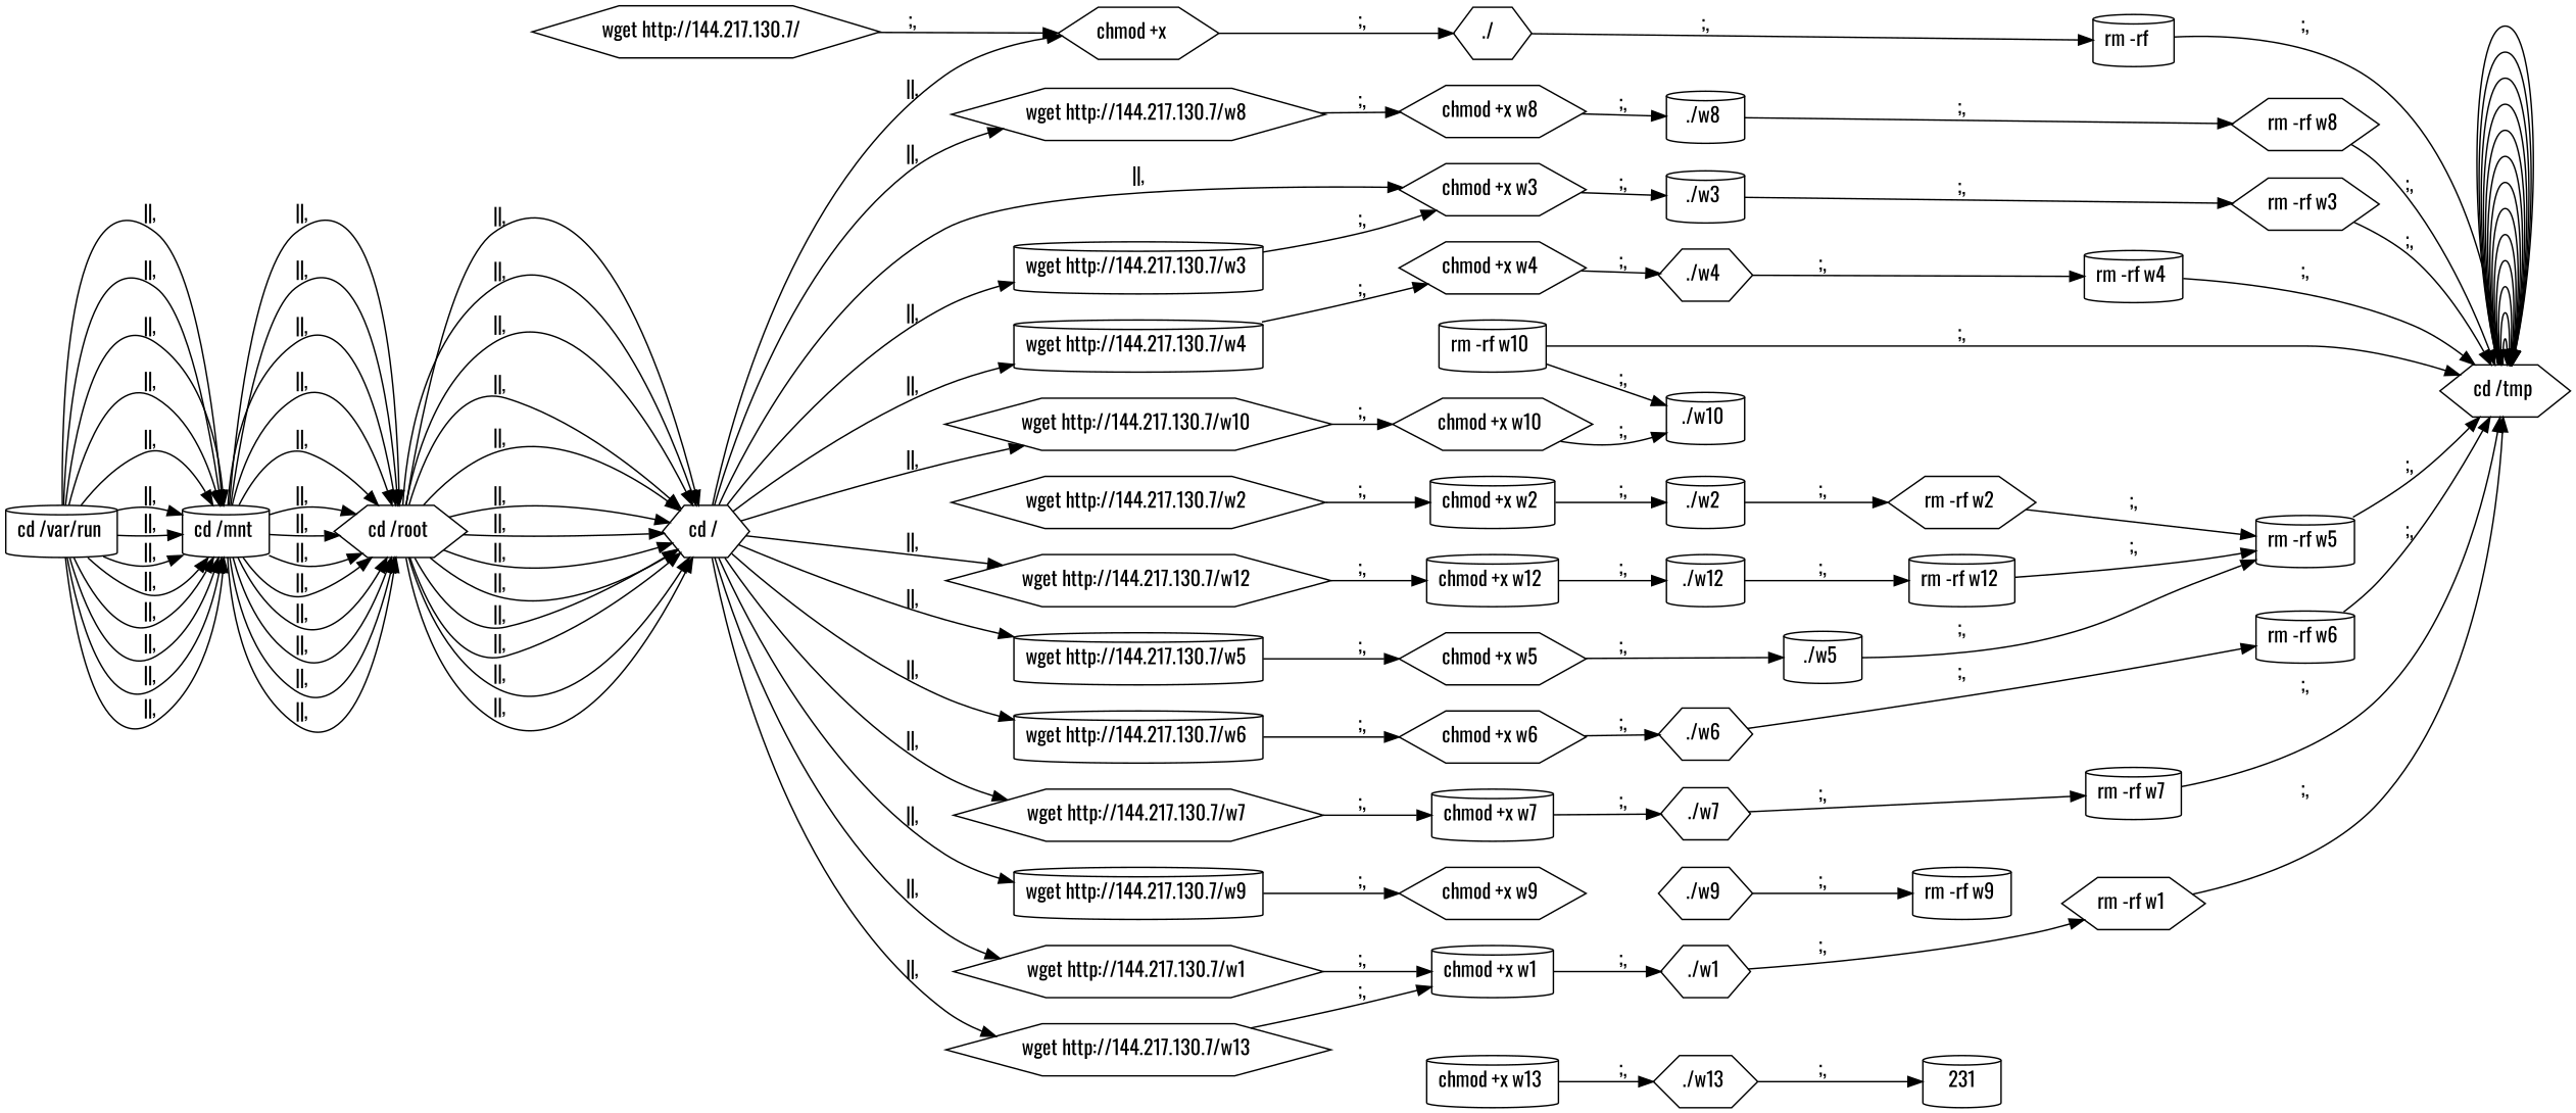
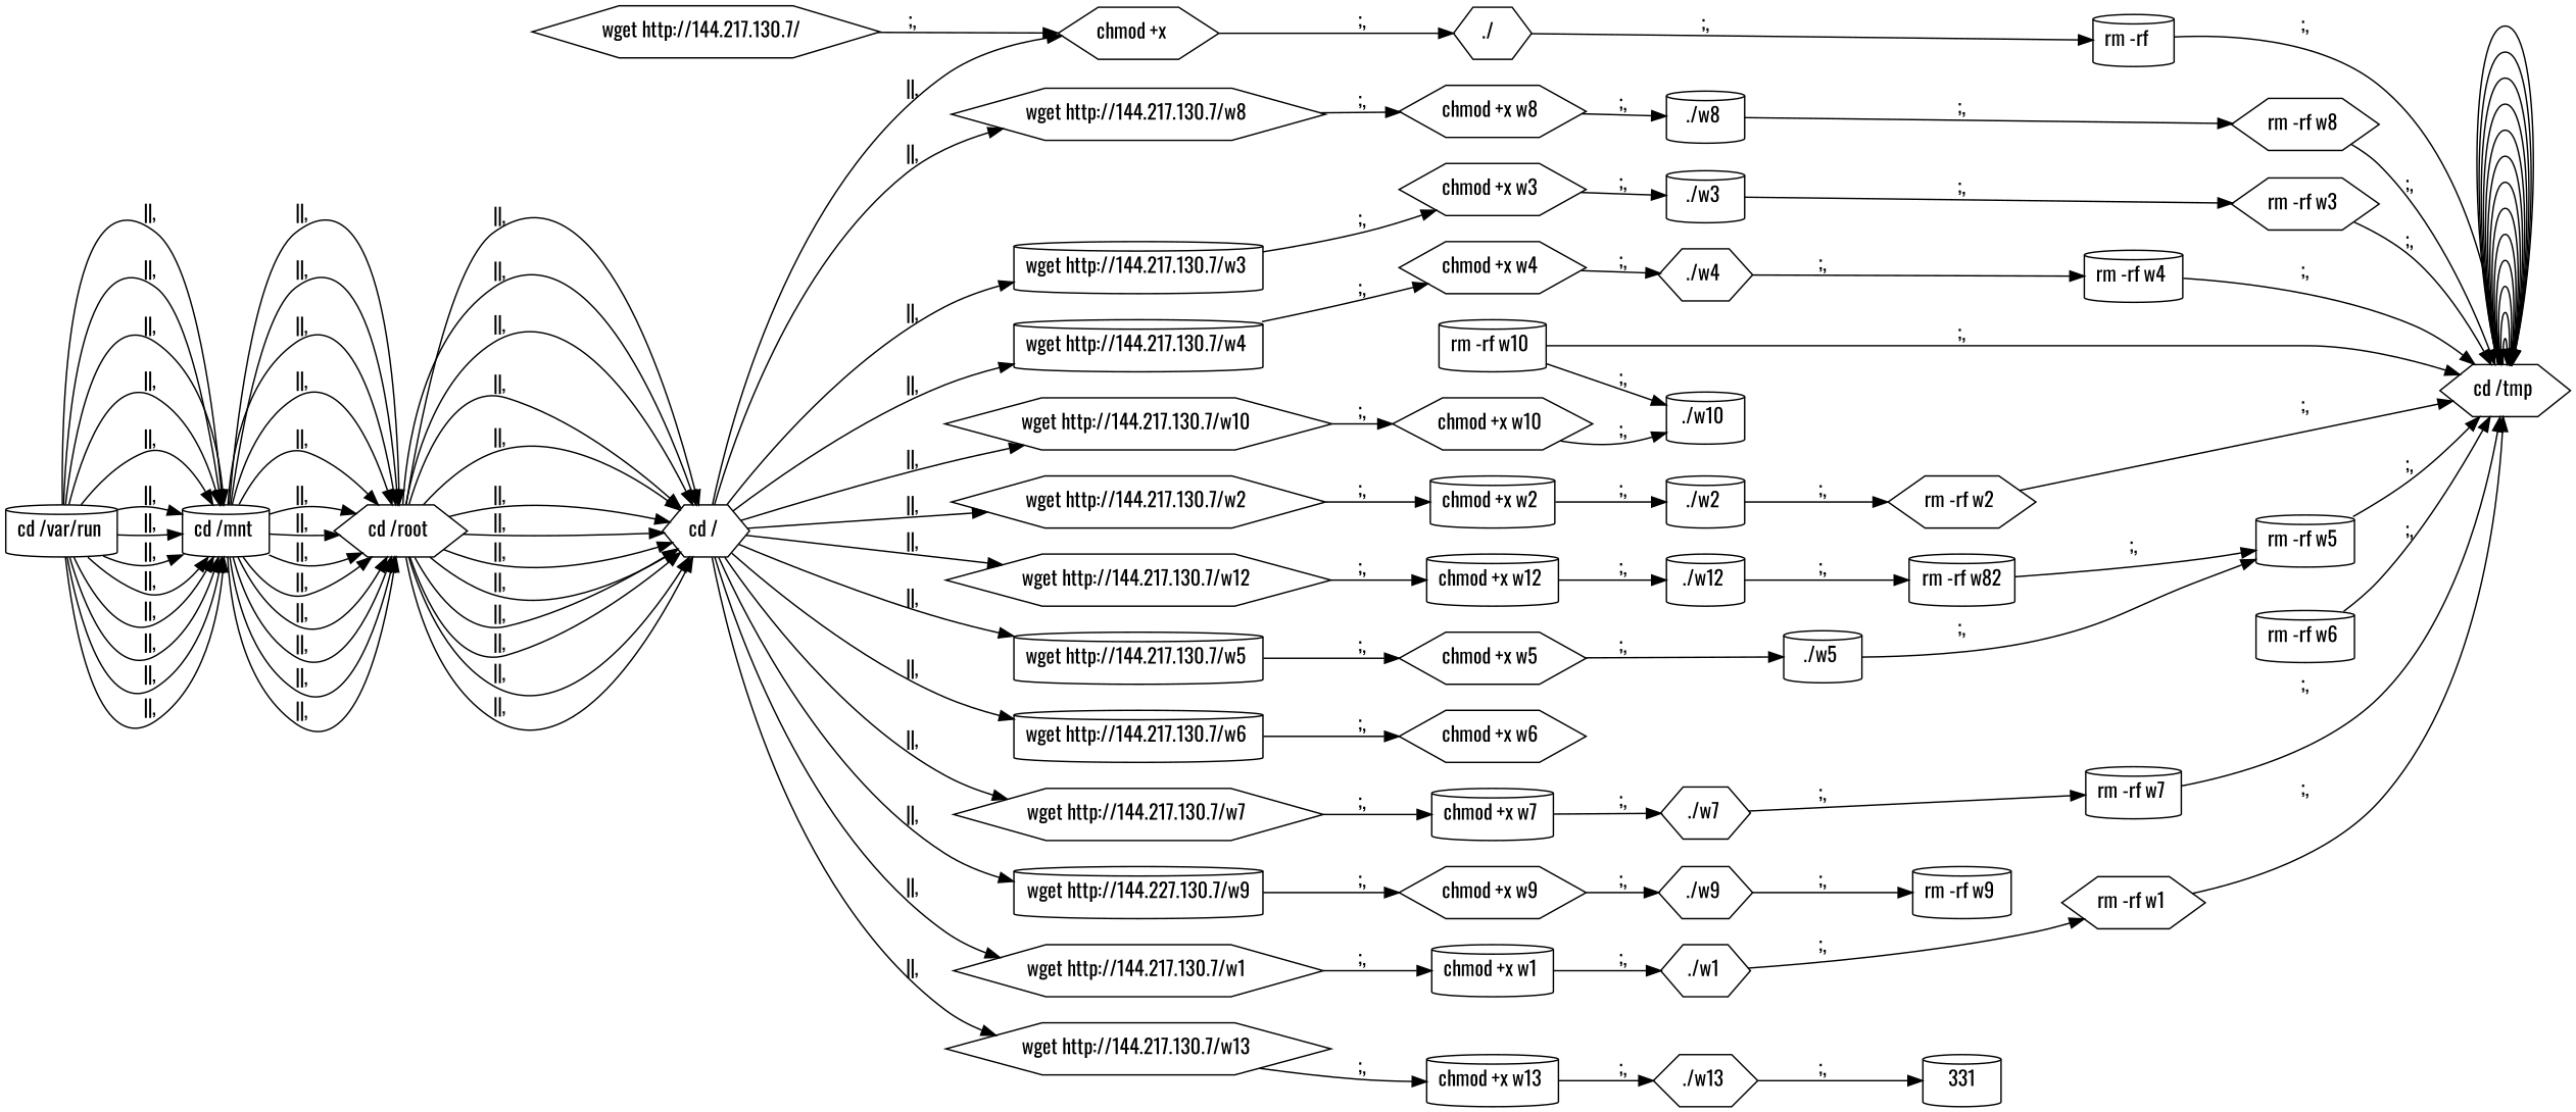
  digraph {
    fontname=Oswald
    rankdir=LR
    node [fontname=Oswald shape=hexagon]
    edge [fontname=Oswald]
    n1 [label="cd /tmp "]
    n2 [label="cd /var/run " shape=cylinder]
    n3 [label="cd /mnt " shape=cylinder]
    n4 [label="cd /root "]
    n5 [label="cd / "]
    n6 [label="wget http://144.217.130.7/w1 "]
    n7 [label="wget http://144.217.130.7/w2 "]
    n8 [label="wget http://144.217.130.7/w3 " shape=cylinder]
    n9 [label="wget http://144.217.130.7/w4 " shape=cylinder]
    n10 [label="wget http://144.217.130.7/w5 " shape=cylinder]
    n11 [label="wget http://144.217.130.7/w6 " shape=cylinder]
    n12 [label="wget http://144.217.130.7/w7 "]
    n13 [label="wget http://144.217.130.7/w8 "]
-   n14 [label="wget http://144.217.130.7/w9 " shape=cylinder]
+   n14 [label="wget http://144.227.130.7/w9" shape=cylinder]
    n15 [label="wget http://144.217.130.7/w10 "]
    n16 [label="wget http://144.217.130.7/w12 "]
    n17 [label="wget http://144.217.130.7/w13 "]
    n18 [label="chmod +x   "]
    n19 [label="chmod +x w1 " shape=cylinder]
    n20 [label="chmod +x w2 " shape=cylinder]
    n21 [label="chmod +x w3 "]
    n22 [label="chmod +x w4 "]
    n23 [label="chmod +x w5 "]
    n24 [label="chmod +x w6 "]
    n25 [label="chmod +x w7 " shape=cylinder]
    n26 [label="chmod +x w8 "]
    n27 [label="chmod +x w9 "]
    n28 [label="chmod +x w10 "]
    n29 [label="wget http://144.217.130.7/  "]
    n30 [label="chmod +x w12 " shape=cylinder]
    n31 [label="chmod +x w13 " shape=cylinder]
    n32 [label="./w1 "]
    n33 [label="rm -rf w1 "]
    n34 [label="./w2 " shape=cylinder]
    n35 [label="rm -rf w2 "]
    n36 [label="./w3 " shape=cylinder]
    n37 [label="rm -rf w3 "]
    n38 [label="./w4 "]
    n39 [label="rm -rf w4 " shape=cylinder]
    n40 [label="./w5 " shape=cylinder]
    n41 [label="rm -rf w5 " shape=cylinder]
-   n42 [label="./w6 "]
    n43 [label="rm -rf w6 " shape=cylinder]
    n44 [label="./w7 "]
    n45 [label="rm -rf w7 " shape=cylinder]
    n46 [label="./w8 " shape=cylinder]
    n47 [label="rm -rf w8 "]
    n48 [label="./w9 "]
    n49 [label="rm -rf w9 " shape=cylinder]
    n50 [label="./w10 " shape=cylinder]
    n51 [label="rm -rf w10 " shape=cylinder]
    n52 [label="./  "]
    n53 [label="rm -rf   " shape=cylinder]
    n54 [label="./w12 " shape=cylinder]
-   n55 [label="rm -rf w12 " shape=cylinder]
+   n55 [label="rm -rf w82" shape=cylinder]
    n56 [label="./w13 "]
-   231 [shape=cylinder]
+   231 [shape=cylinder label=331]
    n1 -> n1
    n1 -> n1
    n1 -> n1
    n1 -> n1
    n1 -> n1
    n1 -> n1
    n1 -> n1
    n1 -> n1
    n1 -> n1
    n1 -> n1
    n1 -> n1
    n1 -> n1
    n1 -> n1
    n2 -> n3 [label="||,"]
    n2 -> n3 [label="||,"]
    n2 -> n3 [label="||,"]
    n2 -> n3 [label="||,"]
    n2 -> n3 [label="||,"]
    n2 -> n3 [label="||,"]
    n2 -> n3 [label="||,"]
    n2 -> n3 [label="||,"]
    n2 -> n3 [label="||,"]
    n2 -> n3 [label="||,"]
    n2 -> n3 [label="||,"]
    n2 -> n3 [label="||,"]
    n2 -> n3 [label="||,"]
    n3 -> n4 [label="||,"]
    n3 -> n4 [label="||,"]
    n3 -> n4 [label="||,"]
    n3 -> n4 [label="||,"]
    n3 -> n4 [label="||,"]
    n3 -> n4 [label="||,"]
    n3 -> n4 [label="||,"]
    n3 -> n4 [label="||,"]
    n3 -> n4 [label="||,"]
    n3 -> n4 [label="||,"]
    n3 -> n4 [label="||,"]
    n3 -> n4 [label="||,"]
    n3 -> n4 [label="||,"]
    n4 -> n5 [label="||,"]
    n4 -> n5 [label="||,"]
    n4 -> n5 [label="||,"]
    n4 -> n5 [label="||,"]
    n4 -> n5 [label="||,"]
    n4 -> n5 [label="||,"]
    n4 -> n5 [label="||,"]
    n4 -> n5 [label="||,"]
    n4 -> n5 [label="||,"]
    n4 -> n5 [label="||,"]
    n4 -> n5 [label="||,"]
    n4 -> n5 [label="||,"]
    n4 -> n5 [label="||,"]
    n5 -> n6 [label="||,"]
-   n5 -> n21 [label="||,"]
+   n5 -> n7 [label="||,"]
    n5 -> n8 [label="||,"]
    n5 -> n9 [label="||,"]
    n5 -> n10 [label="||,"]
    n5 -> n11 [label="||,"]
    n5 -> n12 [label="||,"]
    n5 -> n13 [label="||,"]
    n5 -> n14 [label="||,"]
    n5 -> n15 [label="||,"]
    n5 -> n16 [label="||,"]
    n5 -> n17 [label="||,"]
    n5 -> n18 [label="||,"]
    n6 -> n19 [label=";,"]
    n7 -> n20 [label=";,"]
    n8 -> n21 [label=";,"]
    n9 -> n22 [label=";,"]
    n10 -> n23 [label=";,"]
    n11 -> n24 [label=";,"]
    n12 -> n25 [label=";,"]
    n13 -> n26 [label=";,"]
    n14 -> n27 [label=";,"]
    n15 -> n28 [label=";,"]
    n16 -> n30 [label=";,"]
-   n17 -> n19 [label=";,"]
+   n17 -> n31 [label=";,"]
    n18 -> n52 [label=";,"]
    n19 -> n32 [label=";,"]
    n20 -> n34 [label=";,"]
    n21 -> n36 [label=";,"]
    n22 -> n38 [label=";,"]
    n23 -> n40 [label=";,"]
-   n24 -> n42 [label=";,"]
    n25 -> n44 [label=";,"]
    n26 -> n46 [label=";,"]
+   n27 -> n48 [label=";,"]
    n28 -> n50 [label=";,"]
    n29 -> n18 [label=";,"]
    n30 -> n54 [label=";,"]
    n31 -> n56 [label=";,"]
    n32 -> n33 [label=";,"]
    n33 -> n1 [label=";,"]
    n34 -> n35 [label=";,"]
-   n35 -> n41 [label=";,"]
+   n35 -> n1 [label=";,"]
    n36 -> n37 [label=";,"]
    n37 -> n1 [label=";,"]
    n38 -> n39 [label=";,"]
    n39 -> n1 [label=";,"]
    n40 -> n41 [label=";,"]
    n41 -> n1 [label=";,"]
-   n42 -> n43 [label=";,"]
    n43 -> n1 [label=";,"]
    n44 -> n45 [label=";,"]
    n45 -> n1 [label=";,"]
    n46 -> n47 [label=";,"]
    n47 -> n1 [label=";,"]
    n48 -> n49 [label=";,"]
    n51 -> n1 [label=";,"]
    n51 -> n50 [label=";,"]
    n52 -> n53 [label=";,"]
    n53 -> n1 [label=";,"]
    n54 -> n55 [label=";,"]
    n55 -> n41 [label=";,"]
    n56 -> 231 [label=";,"]
  }
